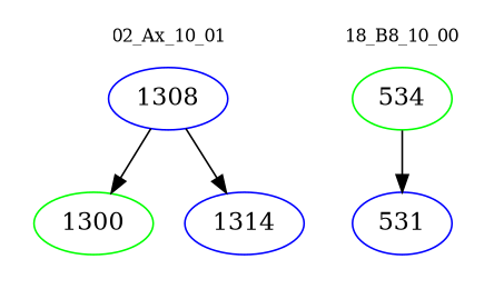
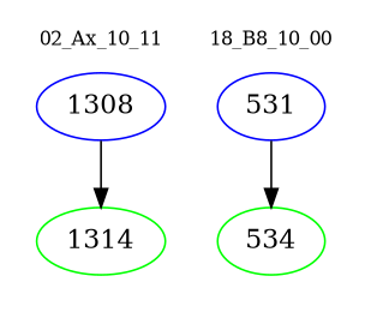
  digraph {
    node [color=green]
    edge [color=black]
    n1 [color=blue label=1308]
-   n2 [label=1300]
-   n3 [color=blue label=1314]
+   n3 [label=1314]
    n4 [color=blue label=531]
    n5 [label=534]
    subgraph cluster_1 {
      color=white
      fontsize=10
-     label="02_Ax_10_01"
+     label="02_Ax_10_11"
      n1
-     n2
      n3
    }
    subgraph cluster_2 {
      color=white
      fontsize=10
      label="18_B8_10_00"
      n4
      n5
    }
-   n1 -> n2
    n1 -> n3
-   n5 -> n4
+   n4 -> n5
  }
